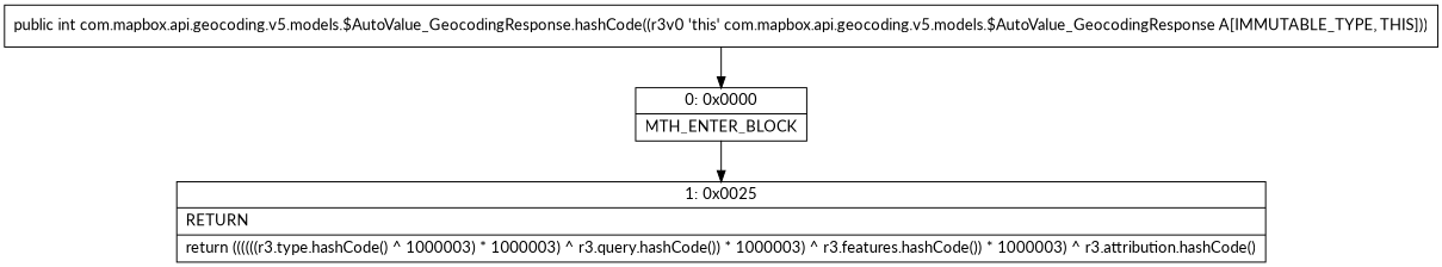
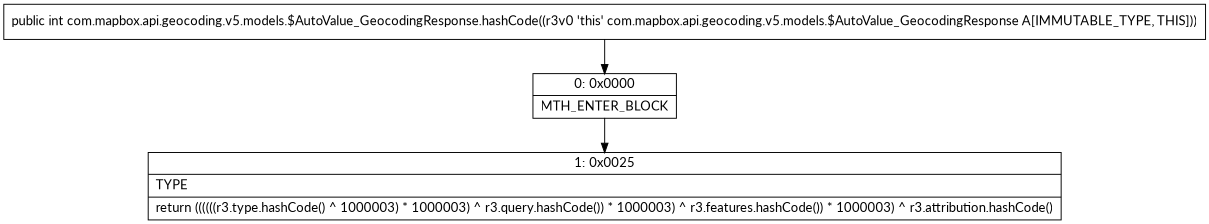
  digraph {
    fontname=Lato
    node [shape=record fontname=Lato]
    edge [fontname=Lato]
    n1 [label="{0\:\ 0x0000|MTH_ENTER_BLOCK\l}"]
-   n2 [label="{1\:\ 0x0025|RETURN\l|return ((((((r3.type.hashCode() ^ 1000003) * 1000003) ^ r3.query.hashCode()) * 1000003) ^ r3.features.hashCode()) * 1000003) ^ r3.attribution.hashCode()\l}"]
+   n2 [label="{1\:\ 0x0025|TYPE\l|return ((((((r3.type.hashCode() ^ 1000003) * 1000003) ^ r3.query.hashCode()) * 1000003) ^ r3.features.hashCode()) * 1000003) ^ r3.attribution.hashCode()\l}"]
    n3 [label="{public int com.mapbox.api.geocoding.v5.models.$AutoValue_GeocodingResponse.hashCode((r3v0 'this' com.mapbox.api.geocoding.v5.models.$AutoValue_GeocodingResponse A[IMMUTABLE_TYPE, THIS])) }"]
    n1 -> n2
    n3 -> n1
  }
